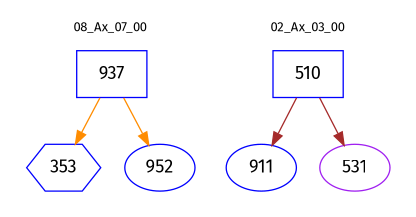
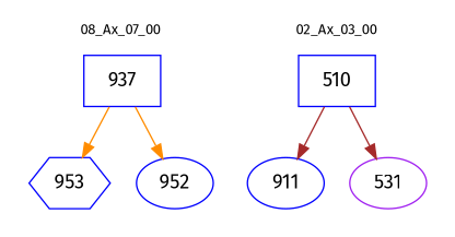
  digraph {
    fontname="Fira Sans"
    node [color=blue fontname="Fira Sans" shape=ellipse]
    edge [color=darkorange fontname="Fira Sans"]
    n1 [label=937 shape=box]
-   n2 [label=353 shape=hexagon]
+   n2 [label=953 shape=hexagon]
    n3 [label=952]
    n4 [label=510 shape=box]
    n5 [label=911]
    n6 [color=purple label=531]
    subgraph cluster_1 {
      color=white
      fontsize=10
      label="08_Ax_07_00"
      n1
      n2
      n3
    }
    subgraph cluster_2 {
      color=white
      fontsize=10
      label="02_Ax_03_00"
      n4
      n5
      n6
    }
    n1 -> n2
    n1 -> n3
    n4 -> n5 [color=brown]
    n4 -> n6 [color=brown]
  }
